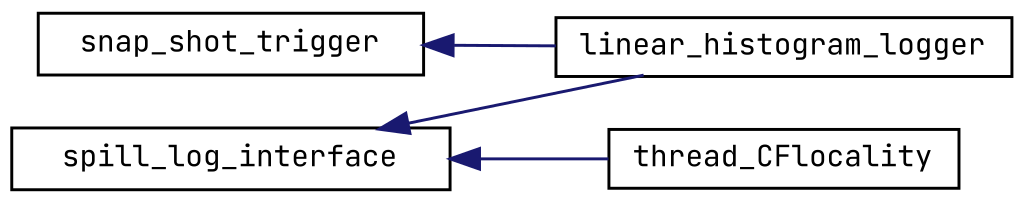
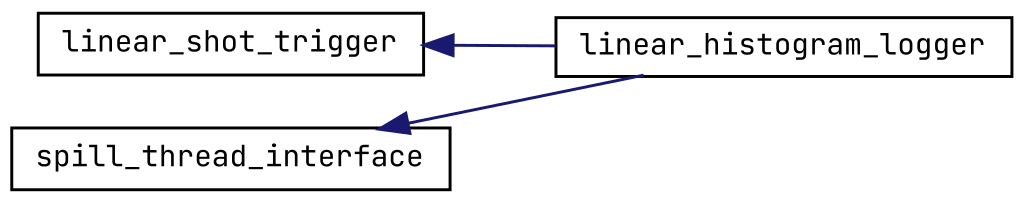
  digraph {
    fontname="JetBrains Mono"
    rankdir=LR
    node [color=black fontname="JetBrains Mono" fontsize=10 shape=record]
    edge [color=midnightblue dir=back fontname="JetBrains Mono" fontsize=10 labelfontname=FreeSans labelfontsize=10 style=solid]
-   n1 [height=0.2 label=snap_shot_trigger width=0.4]
+   n1 [height=0.2 label=linear_shot_trigger width=0.4]
    n2 [height=0.2 label=linear_histogram_logger width=0.4]
-   n3 [height=0.2 label=thread_CFlocality width=0.4]
-   n4 [height=0.2 label=spill_log_interface width=0.4]
+   n4 [height=0.2 label=spill_thread_interface width=0.4]
    n1 -> n2
    n4 -> n2
-   n4 -> n3
  }
